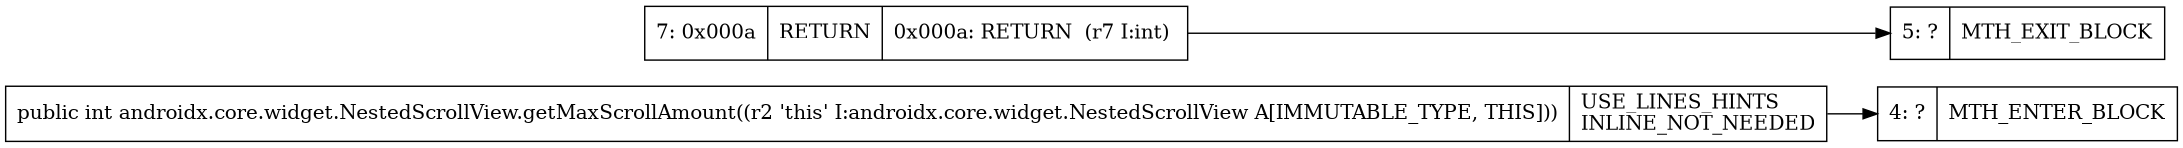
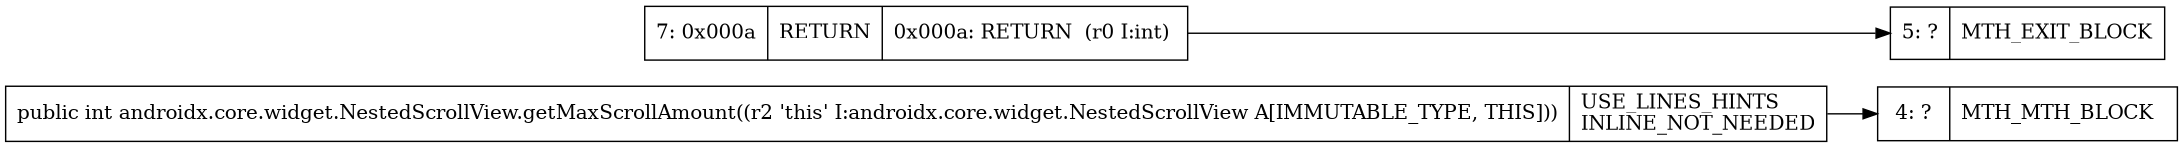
  digraph {
    rankdir=LR
    node [shape=record]
-   n1 [label="{4\:\ ?|MTH_ENTER_BLOCK\l}"]
-   n2 [label="{7\:\ 0x000a|RETURN\l|0x000a: RETURN  (r7 I:int) \l}"]
+   n1 [label="{4\:\ ?|MTH_MTH_BLOCK\l}"]
+   n2 [label="{7\:\ 0x000a|RETURN\l|0x000a: RETURN  (r0 I:int) \l}"]
    n3 [label="{5\:\ ?|MTH_EXIT_BLOCK\l}"]
    n4 [label="{public int androidx.core.widget.NestedScrollView.getMaxScrollAmount((r2 'this' I:androidx.core.widget.NestedScrollView A[IMMUTABLE_TYPE, THIS]))  | USE_LINES_HINTS\lINLINE_NOT_NEEDED\l}"]
    n2 -> n3
    n4 -> n1
  }
